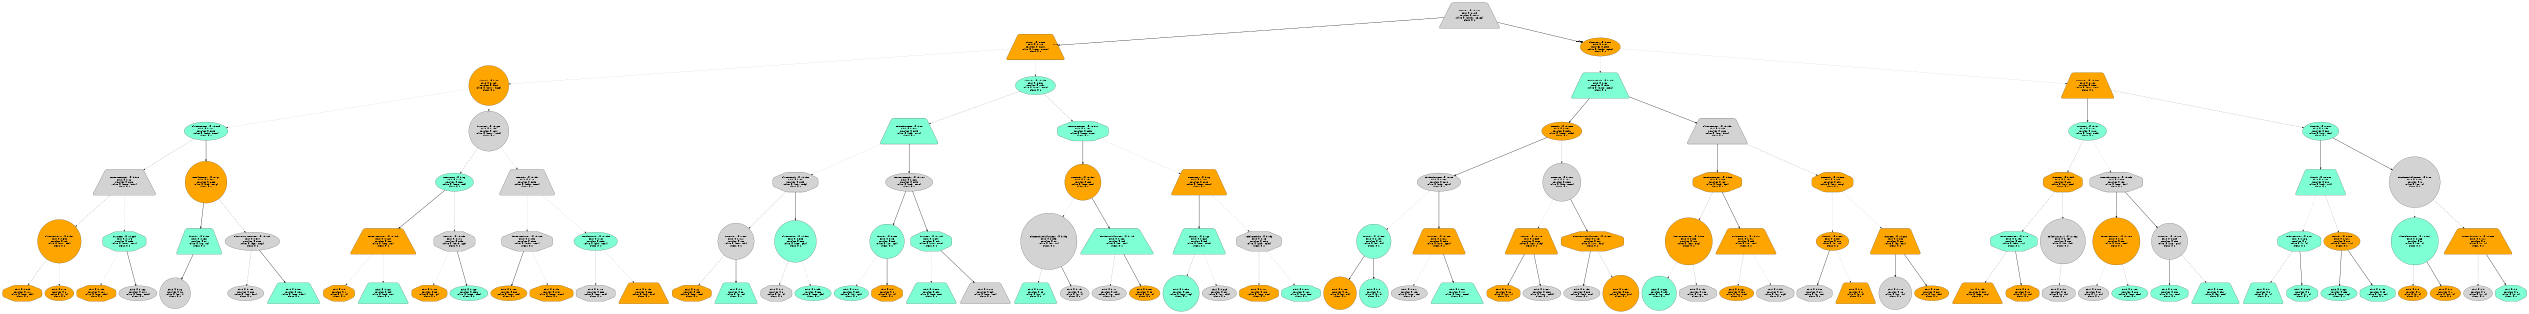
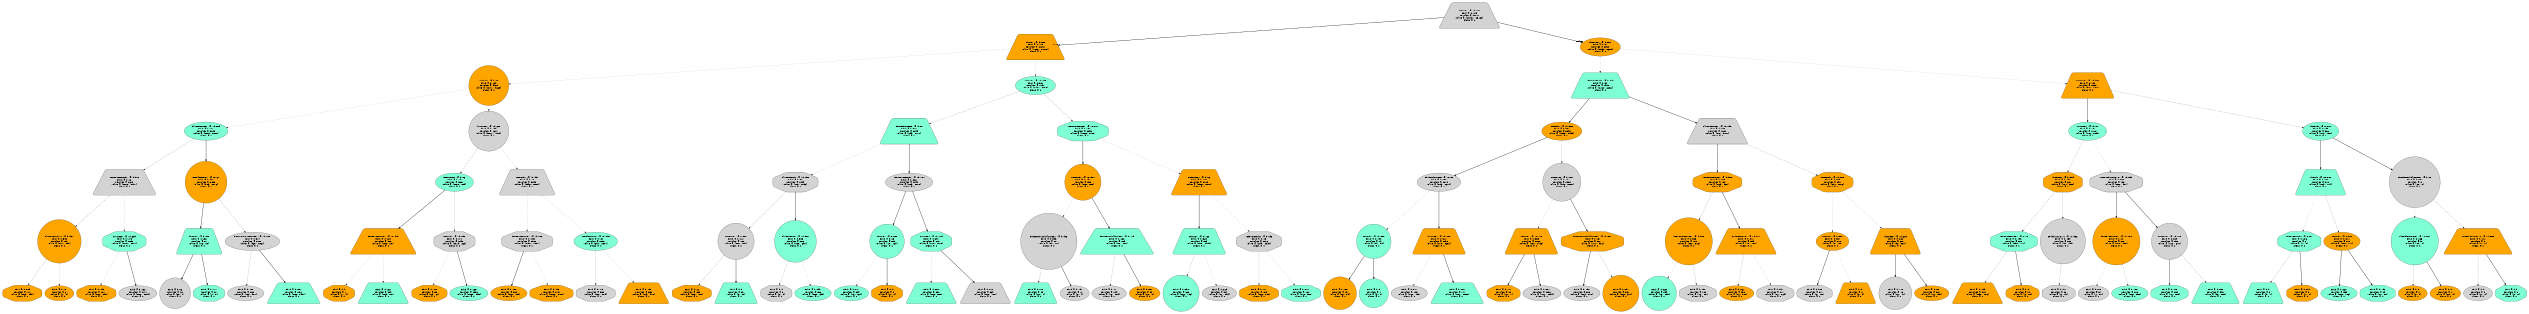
  digraph {
    fontname="DejaVu Sans Mono"
    node [color=black fillcolor=orange fontname="DejaVu Sans Mono" shape=octagon style="filled, rounded"]
    edge [fontname="DejaVu Sans Mono" style=bold]
    n1 [fillcolor=lightgrey label="ptt_max <= -0.217\ngini = 0.419\nsamples = 21144\nvalue = [10004, 23486]\nclass = 1" shape=trapezium]
    n2 [label="ph_max <= 0.152\ngini = 0.448\nsamples = 14214\nvalue = [7611, 14878]\nclass = 1" shape=trapezium]
    n3 [label="dbp_mean <= 0.224\ngini = 0.34\nsamples = 6930\nvalue = [2393, 8608]\nclass = 1" shape=ellipse]
    n4 [label="mbp_min <= 0.18\ngini = 0.469\nsamples = 9720\nvalue = [5777, 9623]\nclass = 1" shape=circle]
    n5 [fillcolor=aquamarine label="mbp_min <= -0.003\ngini = 0.384\nsamples = 4494\nvalue = [1834, 5255]\nclass = 1" shape=ellipse]
    n6 [fillcolor=aquamarine label="weight_admit <= 0.179\ngini = 0.31\nsamples = 4902\nvalue = [1481, 6236]\nclass = 1" shape=trapezium]
    n7 [label="pco2_max <= -0.052\ngini = 0.401\nsamples = 2028\nvalue = [912, 2372]\nclass = 1" shape=trapezium]
    n8 [fillcolor=aquamarine label="glucose_mean <= -0.219\ngini = 0.427\nsamples = 5103\nvalue = [2500, 5583]\nclass = 1" shape=ellipse]
    n9 [fillcolor=lightgrey label="bun_mean <= -0.615\ngini = 0.495\nsamples = 4617\nvalue = [3277, 4040]\nclass = 1" shape=circle]
    n10 [fillcolor=aquamarine label="admission_age <= 0.21\ngini = 0.322\nsamples = 2199\nvalue = [699, 2774]\nclass = 1" shape=trapezium]
    n11 [fillcolor=aquamarine label="resp_rate_mean <= -1.277\ngini = 0.431\nsamples = 2295\nvalue = [1135, 2481]\nclass = 1"]
    n12 [fillcolor=lightgrey label="baseexcess_min <= 0.073\ngini = 0.46\nsamples = 2648\nvalue = [1511, 2707]\nclass = 1" shape=trapezium]
    n13 [label="totalco2_max <= -2.67\ngini = 0.381\nsamples = 2455\nvalue = [989, 2876]\nclass = 1" shape=circle]
    n14 [fillcolor=aquamarine label="gcs_motor <= 0.26\ngini = 0.49\nsamples = 1324\nvalue = [1185, 889]\nclass = 0" shape=ellipse]
    n15 [fillcolor=lightgrey label="pco2_min <= -0.007\ngini = 0.48\nsamples = 3293\nvalue = [2092, 3151]\nclass = 1" shape=trapezium]
    n16 [label="glucose_min.2 <= 0.957\ngini = 0.392\nsamples = 750\nvalue = [327, 893]\nclass = 1" shape=circle]
    n17 [fillcolor=aquamarine label="bun_mean <= -0.639\ngini = 0.478\nsamples = 1898\nvalue = [1184, 1814]\nclass = 1"]
    n18 [fillcolor=aquamarine label="dbp_min <= 0.025\ngini = 0.432\nsamples = 27\nvalue = [26, 12]\nclass = 0" shape=trapezium]
    n19 [fillcolor=lightgrey label="abs_monocytes_mean <= -0.122\ngini = 0.377\nsamples = 2428\nvalue = [963, 2864]\nclass = 1" shape=ellipse]
    n20 [label="gini = 0.389\nsamples = 744\nvalue = [320, 890]\nclass = 1"]
    n21 [label="gini = 0.42\nsamples = 6\nvalue = [7, 3]\nclass = 0" shape=ellipse]
    n22 [label="gini = 0.495\nsamples = 424\nvalue = [362, 295]\nclass = 0"]
    n23 [fillcolor=lightgrey label="gini = 0.456\nsamples = 1474\nvalue = [822, 1519]\nclass = 1" shape=ellipse]
    n24 [fillcolor=lightgrey label="gini = 0.26\nsamples = 16\nvalue = [22, 4]\nclass = 0" shape=circle]
+   n25 [fillcolor=aquamarine label="gini = 0.444\nsamples = 11\nvalue = [4, 8]\nclass = 1"]
    n26 [fillcolor=lightgrey label="gini = 0.435\nsamples = 881\nvalue = [450, 957]\nclass = 1" shape=ellipse]
    n27 [fillcolor=aquamarine label="gini = 0.334\nsamples = 1547\nvalue = [513, 1907]\nclass = 1" shape=trapezium]
    n28 [label="baseexcess_max <= -2.079\ngini = 0.469\nsamples = 233\nvalue = [136, 227]\nclass = 1" shape=trapezium]
    n29 [fillcolor=lightgrey label="gcs_min <= -0.398\ngini = 0.474\nsamples = 1091\nvalue = [1049, 662]\nclass = 0"]
    n30 [fillcolor=lightgrey label="baseexcess_max <= -0.223\ngini = 0.495\nsamples = 2088\nvalue = [1492, 1837]\nclass = 1"]
    n31 [fillcolor=aquamarine label="totalco2_max <= -0.205\ngini = 0.43\nsamples = 1205\nvalue = [600, 1314]\nclass = 1" shape=ellipse]
    n32 [label="gini = 0.0\nsamples = 4\nvalue = [7, 0]\nclass = 0"]
    n33 [fillcolor=aquamarine label="gini = 0.462\nsamples = 229\nvalue = [129, 227]\nclass = 1" shape=trapezium]
    n34 [label="gini = 0.422\nsamples = 55\nvalue = [29, 67]\nclass = 1"]
    n35 [fillcolor=aquamarine label="gini = 0.465\nsamples = 1036\nvalue = [1020, 595]\nclass = 0" shape=ellipse]
    n36 [label="gini = 0.452\nsamples = 381\nvalue = [211, 400]\nclass = 1" shape=ellipse]
    n37 [label="gini = 0.498\nsamples = 1707\nvalue = [1281, 1437]\nclass = 1"]
    n38 [fillcolor=lightgrey label="gini = 0.478\nsamples = 353\nvalue = [221, 339]\nclass = 1"]
    n39 [label="gini = 0.403\nsamples = 852\nvalue = [379, 975]\nclass = 1" shape=trapezium]
    n40 [fillcolor=lightgrey label="glucose_min <= -0.403\ngini = 0.38\nsamples = 1009\nvalue = [410, 1196]\nclass = 1"]
    n41 [fillcolor=lightgrey label="heart_rate_min <= -0.784\ngini = 0.262\nsamples = 1190\nvalue = [289, 1578]\nclass = 1" shape=ellipse]
    n42 [label="pco2_min <= -1.024\ngini = 0.497\nsamples = 150\nvalue = [113, 133]\nclass = 1" shape=circle]
    n43 [label="gcs_motor <= 0.26\ngini = 0.423\nsamples = 2145\nvalue = [1022, 2348]\nclass = 1" shape=trapezium]
    n44 [fillcolor=lightgrey label="pco2_max <= 1.357\ngini = 0.444\nsamples = 481\nvalue = [252, 504]\nclass = 1" shape=circle]
    n45 [fillcolor=aquamarine label="glucose_max <= -0.932\ngini = 0.303\nsamples = 528\nvalue = [158, 692]\nclass = 1" shape=circle]
    n46 [fillcolor=aquamarine label="sbp_max <= 5.353\ngini = 0.15\nsamples = 320\nvalue = [41, 460]\nclass = 1" shape=circle]
    n47 [fillcolor=aquamarine label="bun_mean <= -0.419\ngini = 0.297\nsamples = 870\nvalue = [248, 1118]\nclass = 1"]
    n48 [label="gini = 0.46\nsamples = 453\nvalue = [252, 451]\nclass = 1"]
    n49 [fillcolor=aquamarine label="gini = 0.0\nsamples = 28\nvalue = [0, 53]\nclass = 1" shape=trapezium]
    n50 [fillcolor=lightgrey label="gini = 0.0\nsamples = 2\nvalue = [3, 0]\nclass = 0"]
    n51 [fillcolor=aquamarine label="gini = 0.299\nsamples = 526\nvalue = [155, 692]\nclass = 1" shape=ellipse]
    n52 [fillcolor=aquamarine label="gini = 0.147\nsamples = 319\nvalue = [40, 460]\nclass = 1" shape=ellipse]
    n53 [label="gini = 0.0\nsamples = 1\nvalue = [1, 0]\nclass = 0"]
    n54 [fillcolor=aquamarine label="gini = 0.388\nsamples = 301\nvalue = [120, 335]\nclass = 1" shape=trapezium]
    n55 [fillcolor=lightgrey label="gini = 0.242\nsamples = 569\nvalue = [128, 783]\nclass = 1" shape=trapezium]
    n56 [fillcolor=lightgrey label="abs_eosinophils_mean <= 0.006\ngini = 0.393\nsamples = 21\nvalue = [30, 11]\nclass = 0" shape=circle]
    n57 [fillcolor=aquamarine label="abs_basophils_mean <= 0.449\ngini = 0.482\nsamples = 129\nvalue = [83, 122]\nclass = 1" shape=trapezium]
    n58 [fillcolor=aquamarine label="sbp_max <= 0.762\ngini = 0.368\nsamples = 839\nvalue = [323, 1005]\nclass = 1" shape=trapezium]
    n59 [fillcolor=lightgrey label="weight_admit <= 0.196\ngini = 0.45\nsamples = 1306\nvalue = [699, 1343]\nclass = 1"]
    n60 [fillcolor=aquamarine label="gini = 0.245\nsamples = 15\nvalue = [24, 4]\nclass = 0" shape=trapezium]
    n61 [fillcolor=lightgrey label="gini = 0.497\nsamples = 6\nvalue = [6, 7]\nclass = 1" shape=ellipse]
    n62 [fillcolor=lightgrey label="gini = 0.47\nsamples = 119\nvalue = [72, 119]\nclass = 1" shape=ellipse]
    n63 [label="gini = 0.337\nsamples = 10\nvalue = [11, 3]\nclass = 0" shape=ellipse]
    n64 [fillcolor=aquamarine label="gini = 0.398\nsamples = 622\nvalue = [266, 706]\nclass = 1" shape=circle]
    n65 [fillcolor=lightgrey label="gini = 0.269\nsamples = 217\nvalue = [57, 299]\nclass = 1" shape=ellipse]
    n66 [label="gini = 0.477\nsamples = 845\nvalue = [526, 812]\nclass = 1"]
    n67 [fillcolor=aquamarine label="gini = 0.371\nsamples = 461\nvalue = [173, 531]\nclass = 1"]
    n68 [label="po2_min <= -0.283\ngini = 0.357\nsamples = 3291\nvalue = [1208, 3992]\nclass = 1" shape=ellipse]
    n69 [fillcolor=lightgrey label="glucose_mean <= -0.198\ngini = 0.193\nsamples = 1611\nvalue = [273, 2244]\nclass = 1" shape=trapezium]
    n70 [fillcolor=aquamarine label="bun_mean <= -0.37\ngini = 0.434\nsamples = 1442\nvalue = [742, 1590]\nclass = 1" shape=ellipse]
    n71 [fillcolor=aquamarine label="sbp_min <= 2.372\ngini = 0.293\nsamples = 586\nvalue = [170, 782]\nclass = 1" shape=ellipse]
    n72 [fillcolor=lightgrey label="admission_age <= -1.81\ngini = 0.258\nsamples = 1241\nvalue = [300, 1670]\nclass = 1" shape=ellipse]
    n73 [fillcolor=lightgrey label="gcs_eyes <= 0.412\ngini = 0.404\nsamples = 2050\nvalue = [908, 2322]\nclass = 1" shape=circle]
    n74 [label="resp_rate_mean <= 0.023\ngini = 0.253\nsamples = 720\nvalue = [169, 968]\nclass = 1"]
    n75 [label="pco2_min <= -0.515\ngini = 0.139\nsamples = 891\nvalue = [104, 1276]\nclass = 1"]
    n76 [fillcolor=aquamarine label="po2_min <= -0.358\ngini = 0.491\nsamples = 49\nvalue = [30, 39]\nclass = 1" shape=circle]
    n77 [label="bun_mean <= -0.223\ngini = 0.244\nsamples = 1192\nvalue = [270, 1631]\nclass = 1" shape=trapezium]
    n78 [label="mbp_max <= -1.448\ngini = 0.359\nsamples = 1163\nvalue = [431, 1406]\nclass = 1" shape=trapezium]
    n79 [label="abs_neutrophils_mean <= -0.327\ngini = 0.45\nsamples = 887\nvalue = [477, 916]\nclass = 1"]
    n80 [label="gini = 0.455\nsamples = 45\nvalue = [21, 39]\nclass = 1" shape=circle]
    n81 [fillcolor=aquamarine label="gini = 0.0\nsamples = 4\nvalue = [9, 0]\nclass = 0" shape=circle]
    n82 [fillcolor=lightgrey label="gini = 0.347\nsamples = 415\nvalue = [143, 498]\nclass = 1" shape=ellipse]
    n83 [fillcolor=aquamarine label="gini = 0.181\nsamples = 777\nvalue = [127, 1133]\nclass = 1" shape=trapezium]
    n84 [label="gini = 0.444\nsamples = 12\nvalue = [14, 7]\nclass = 0"]
    n85 [fillcolor=lightgrey label="gini = 0.354\nsamples = 1151\nvalue = [417, 1399]\nclass = 1" shape=ellipse]
    n86 [fillcolor=lightgrey label="gini = 0.498\nsamples = 323\nvalue = [239, 272]\nclass = 1" shape=ellipse]
    n87 [label="gini = 0.394\nsamples = 564\nvalue = [238, 644]\nclass = 1" shape=circle]
    n88 [label="heart_rate_mean <= 0.023\ngini = 0.308\nsamples = 411\nvalue = [121, 516]\nclass = 1" shape=circle]
    n89 [label="aniongap_max <= -0.177\ngini = 0.174\nsamples = 309\nvalue = [48, 452]\nclass = 1" shape=trapezium]
    n90 [label="sbp_min <= 1.332\ngini = 0.037\nsamples = 278\nvalue = [8, 422]\nclass = 1" shape=ellipse]
    n91 [label="wbc_mean <= -0.628\ngini = 0.182\nsamples = 613\nvalue = [96, 854]\nclass = 1" shape=trapezium]
    n92 [fillcolor=aquamarine label="gini = 0.265\nsamples = 299\nvalue = [73, 392]\nclass = 1" shape=circle]
    n93 [fillcolor=lightgrey label="gini = 0.402\nsamples = 112\nvalue = [48, 124]\nclass = 1"]
    n94 [label="gini = 0.264\nsamples = 132\nvalue = [34, 183]\nclass = 1" shape=ellipse]
    n95 [fillcolor=lightgrey label="gini = 0.094\nsamples = 177\nvalue = [14, 269]\nclass = 1"]
    n96 [fillcolor=lightgrey label="gini = 0.028\nsamples = 277\nvalue = [6, 422]\nclass = 1"]
    n97 [label="gini = 0.0\nsamples = 1\nvalue = [2, 0]\nclass = 0" shape=trapezium]
    n98 [fillcolor=lightgrey label="gini = 0.448\nsamples = 46\nvalue = [24, 47]\nclass = 1" shape=circle]
    n99 [label="gini = 0.15\nsamples = 567\nvalue = [72, 807]\nclass = 1" shape=ellipse]
    n100 [label="wbc_mean <= 0.039\ngini = 0.491\nsamples = 684\nvalue = [484, 633]\nclass = 1"]
    n101 [fillcolor=lightgrey label="potassium_max.1 <= -0.392\ngini = 0.335\nsamples = 758\nvalue = [258, 957]\nclass = 1"]
    n102 [fillcolor=aquamarine label="ph_min <= -5.343\ngini = 0.282\nsamples = 578\nvalue = [159, 779]\nclass = 1" shape=trapezium]
    n103 [fillcolor=lightgrey label="abs_basophils_mean <= 0.12\ngini = 0.337\nsamples = 8\nvalue = [11, 3]\nclass = 0" shape=circle]
    n104 [fillcolor=aquamarine label="resp_rate_mean <= 2.45\ngini = 0.498\nsamples = 521\nvalue = [393, 444]\nclass = 1"]
    n105 [fillcolor=lightgrey label="calcium_max.1 <= -1.056\ngini = 0.439\nsamples = 163\nvalue = [91, 189]\nclass = 1" shape=circle]
    n106 [label="baseexcess_max <= -0.488\ngini = 0.41\nsamples = 253\nvalue = [115, 285]\nclass = 1" shape=circle]
    n107 [fillcolor=lightgrey label="spo2_max <= -0.718\ngini = 0.289\nsamples = 505\nvalue = [143, 672]\nclass = 1" shape=circle]
-   n108 [label="bun = 0.499\nsamples = 510\nvalue = [393, 426]\nclass = 1" shape=trapezium]
+   n108 [label="gini = 0.499\nsamples = 510\nvalue = [393, 426]\nclass = 1" shape=trapezium]
    n109 [label="gini = 0.0\nsamples = 11\nvalue = [0, 18]\nclass = 1"]
    n110 [fillcolor=lightgrey label="gini = 0.077\nsamples = 16\nvalue = [1, 24]\nclass = 1"]
    n111 [fillcolor=lightgrey label="gini = 0.128\nsamples = 37\nvalue = [4, 54]\nclass = 1" shape=ellipse]
    n112 [fillcolor=aquamarine label="gini = 0.438\nsamples = 216\nvalue = [111, 231]\nclass = 1" shape=ellipse]
    n113 [fillcolor=aquamarine label="gini = 0.403\nsamples = 113\nvalue = [47, 121]\nclass = 1"]
    n114 [fillcolor=aquamarine label="gini = 0.253\nsamples = 392\nvalue = [96, 551]\nclass = 1" shape=trapezium]
    n115 [fillcolor=aquamarine label="aniongap_min <= 2.37\ngini = 0.486\nsamples = 6\nvalue = [7, 5]\nclass = 0"]
    n116 [label="po2_min <= 1.011\ngini = 0.274\nsamples = 572\nvalue = [152, 774]\nclass = 1" shape=ellipse]
    n117 [fillcolor=aquamarine label="platelets_mean <= -1.234\ngini = 0.165\nsamples = 5\nvalue = [10, 1]\nclass = 0" shape=circle]
    n118 [label="potassium_min.1 <= -0.558\ngini = 0.444\nsamples = 3\nvalue = [1, 2]\nclass = 1" shape=trapezium]
    n119 [fillcolor=aquamarine label="gini = 0.0\nsamples = 3\nvalue = [0, 4]\nclass = 1" shape=trapezium]
-   n120 [fillcolor=aquamarine label="gini = 0.219\nsamples = 3\nvalue = [7, 1]\nclass = 0"]
+   n120 [label="gini = 0.219\nsamples = 3\nvalue = [7, 1]\nclass = 0"]
    n121 [fillcolor=aquamarine label="gini = 0.261\nsamples = 553\nvalue = [138, 756]\nclass = 1" shape=ellipse]
    n122 [fillcolor=aquamarine label="gini = 0.492\nsamples = 19\nvalue = [14, 18]\nclass = 1"]
    n123 [label="gini = 0.0\nsamples = 1\nvalue = [0, 1]\nclass = 1" shape=ellipse]
    n124 [label="gini = 0.0\nsamples = 4\nvalue = [10, 0]\nclass = 0" shape=ellipse]
    n125 [fillcolor=lightgrey label="gini = 0.0\nsamples = 1\nvalue = [1, 0]\nclass = 0" shape=ellipse]
    n126 [fillcolor=aquamarine label="gini = 0.0\nsamples = 2\nvalue = [0, 2]\nclass = 1"]
    n1 -> n2 [headlabel=True labelangle=45 labeldistance=2.5]
    n1 -> n3 [headlabel=False labelangle=-45 labeldistance=2.5]
    n2 -> n4 [style=dotted]
    n2 -> n5 [style=dotted]
    n3 -> n6 [style=dotted]
    n3 -> n7 [style=dotted]
    n4 -> n8 [style=dotted]
    n4 -> n9 [style=dotted]
    n5 -> n10 [style=dashed]
    n5 -> n11 [style=dashed]
    n6 -> n68
    n6 -> n69
    n7 -> n70
    n7 -> n71 [style=dashed]
    n8 -> n12 [style=dashed]
    n8 -> n13
    n9 -> n14 [style=dashed]
    n9 -> n15 [style=dotted]
    n10 -> n40 [style=dotted]
    n10 -> n41
    n11 -> n42
    n11 -> n43 [style=dotted]
    n12 -> n16 [style=dashed]
    n12 -> n17 [style=dotted]
    n13 -> n18
    n13 -> n19 [style=dashed]
    n14 -> n28
    n14 -> n29 [style=dashed]
    n15 -> n30 [style=dotted]
    n15 -> n31 [style=dotted]
    n16 -> n20 [style=dashed]
    n16 -> n21 [style=dotted]
    n17 -> n22 [style=dotted]
    n17 -> n23
    n18 -> n24
+   n18 -> n25
    n19 -> n26 [style=dashed]
    n19 -> n27
    n28 -> n32 [style=dotted]
    n28 -> n33 [style=dotted]
    n29 -> n34 [style=dotted]
    n29 -> n35
    n30 -> n36
    n30 -> n37 [style=dotted]
    n31 -> n38 [style=dashed]
    n31 -> n39 [style=dotted]
    n40 -> n44 [style=dashed]
    n40 -> n45
    n41 -> n46
    n41 -> n47
    n42 -> n56 [style=dotted]
    n42 -> n57
    n43 -> n58
    n43 -> n59 [style=dotted]
    n44 -> n48 [style=dashed]
    n44 -> n49
    n45 -> n50 [style=dashed]
    n45 -> n51 [style=dotted]
    n46 -> n52 [style=dotted]
    n46 -> n53
    n47 -> n54 [style=dotted]
    n47 -> n55
    n56 -> n60 [style=dashed]
    n56 -> n61
    n57 -> n62 [style=dashed]
    n57 -> n63
    n58 -> n64 [style=dashed]
    n58 -> n65 [style=dotted]
    n59 -> n66 [style=dashed]
    n59 -> n67 [style=dotted]
    n68 -> n72
    n68 -> n73 [style=dashed]
    n69 -> n74
    n69 -> n75 [style=dashed]
    n70 -> n100 [style=dashed]
    n70 -> n101 [style=dotted]
    n71 -> n102
    n71 -> n103
    n72 -> n76 [style=dotted]
    n72 -> n77
    n73 -> n78 [style=dotted]
    n73 -> n79
    n74 -> n88 [style=dashed]
    n74 -> n89
    n75 -> n90 [style=dotted]
    n75 -> n91 [style=dotted]
    n76 -> n80
    n76 -> n81
    n77 -> n82 [style=dotted]
    n77 -> n83
    n78 -> n84
    n78 -> n85
    n79 -> n86
    n79 -> n87 [style=dashed]
    n88 -> n92 [style=dotted]
    n88 -> n93 [style=dashed]
    n89 -> n94 [style=dashed]
    n89 -> n95 [style=dotted]
    n90 -> n96
    n90 -> n97 [style=dotted]
    n91 -> n98
    n91 -> n99
    n100 -> n104 [style=dashed]
    n100 -> n105 [style=dashed]
    n101 -> n106
    n101 -> n107
    n102 -> n115 [style=dotted]
    n102 -> n116 [style=dashed]
    n103 -> n117 [style=dotted]
    n103 -> n118 [style=dashed]
    n104 -> n108 [style=dashed]
    n104 -> n109
    n105 -> n110 [style=dashed]
    n106 -> n111 [style=dotted]
    n106 -> n112 [style=dashed]
    n107 -> n113
    n107 -> n114 [style=dashed]
    n115 -> n119 [style=dashed]
    n115 -> n120
    n116 -> n121
    n116 -> n122
    n117 -> n123 [style=dashed]
    n117 -> n124
    n118 -> n125 [style=dashed]
    n118 -> n126
  }
